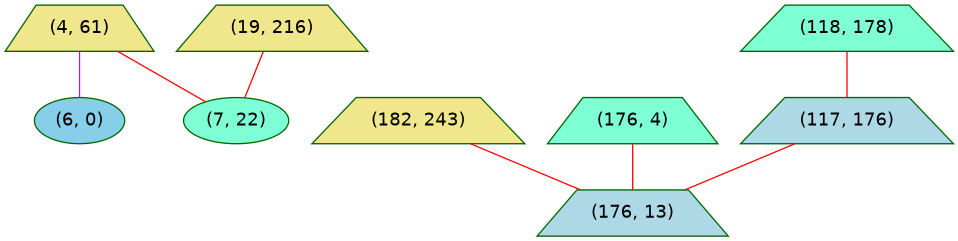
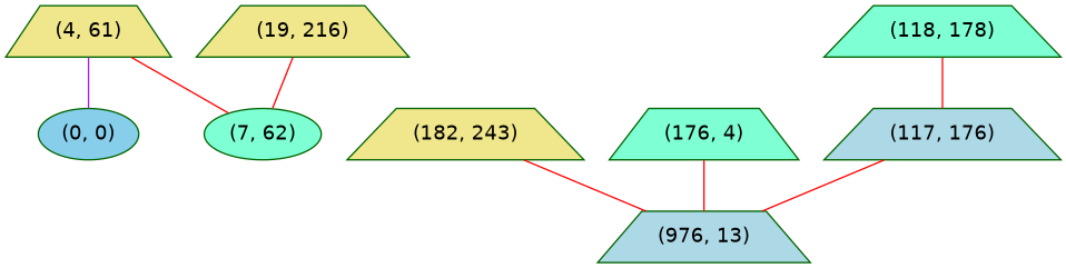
  graph {
    fontname="DejaVu Sans"
    node [color=darkgreen fillcolor=khaki fontname="DejaVu Sans" shape=trapezium style=filled]
    edge [color=red fontname="DejaVu Sans" weight=1]
    "(4, 61)"
-   "(0, 0)" [fillcolor=skyblue shape=ellipse label="(6, 0)"]
-   "(7, 62)" [fillcolor=aquamarine shape=ellipse label="(7, 22)"]
+   "(0, 0)" [fillcolor=skyblue shape=ellipse]
+   "(7, 62)" [fillcolor=aquamarine shape=ellipse]
    "(182, 243)"
-   "(176, 13)" [fillcolor=lightblue]
+   "(176, 13)" [fillcolor=lightblue label="(976, 13)"]
    "(176, 4)" [fillcolor=aquamarine]
    "(19, 216)"
    "(117, 176)" [fillcolor=lightblue]
    "(118, 178)" [fillcolor=aquamarine]
    "(4, 61)" -- "(0, 0)" [color=purple weight=4]
    "(4, 61)" -- "(7, 62)"
    "(182, 243)" -- "(176, 13)"
    "(176, 4)" -- "(176, 13)"
    "(19, 216)" -- "(7, 62)"
    "(117, 176)" -- "(176, 13)"
    "(118, 178)" -- "(117, 176)"
  }
